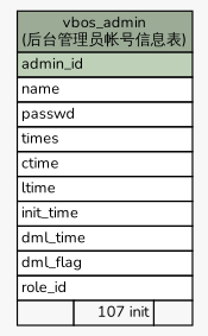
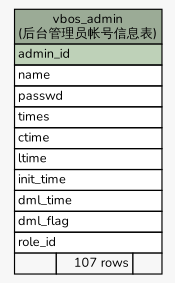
  digraph {
    bgcolor="#f7f7f7"
    fontname=Nunito
    fontsize=11
    nodesep=0.18
    rankdir=RL
    ranksep=0.46
-   n1 [fontname=Nunito fontsize=11 label=<     <TABLE BORDER="0" CELLBORDER="1" CELLSPACING="0" BGCOLOR="#ffffff">       <TR><TD COLSPAN="3" BGCOLOR="#9bab96" ALIGN="CENTER">vbos_admin<br/>(后台管理员帐号信息表)</TD></TR>       <TR><TD PORT="admin_id" COLSPAN="3" BGCOLOR="#bed1b8" ALIGN="LEFT">admin_id</TD></TR>       <TR><TD PORT="name" COLSPAN="3" ALIGN="LEFT">name</TD></TR>       <TR><TD PORT="passwd" COLSPAN="3" ALIGN="LEFT">passwd</TD></TR>       <TR><TD PORT="times" COLSPAN="3" ALIGN="LEFT">times</TD></TR>       <TR><TD PORT="ctime" COLSPAN="3" ALIGN="LEFT">ctime</TD></TR>       <TR><TD PORT="ltime" COLSPAN="3" ALIGN="LEFT">ltime</TD></TR>       <TR><TD PORT="init_time" COLSPAN="3" ALIGN="LEFT">init_time</TD></TR>       <TR><TD PORT="dml_time" COLSPAN="3" ALIGN="LEFT">dml_time</TD></TR>       <TR><TD PORT="dml_flag" COLSPAN="3" ALIGN="LEFT">dml_flag</TD></TR>       <TR><TD PORT="role_id" COLSPAN="3" ALIGN="LEFT">role_id</TD></TR>       <TR><TD ALIGN="LEFT" BGCOLOR="#f7f7f7">  </TD><TD ALIGN="RIGHT" BGCOLOR="#f7f7f7">107 init</TD><TD ALIGN="RIGHT" BGCOLOR="#f7f7f7">  </TD></TR>     </TABLE>> shape=plaintext]
+   n1 [fontname=Nunito fontsize=11 label=<     <TABLE BORDER="0" CELLBORDER="1" CELLSPACING="0" BGCOLOR="#ffffff">       <TR><TD COLSPAN="3" BGCOLOR="#9bab96" ALIGN="CENTER">vbos_admin<br/>(后台管理员帐号信息表)</TD></TR>       <TR><TD PORT="admin_id" COLSPAN="3" BGCOLOR="#bed1b8" ALIGN="LEFT">admin_id</TD></TR>       <TR><TD PORT="name" COLSPAN="3" ALIGN="LEFT">name</TD></TR>       <TR><TD PORT="passwd" COLSPAN="3" ALIGN="LEFT">passwd</TD></TR>       <TR><TD PORT="times" COLSPAN="3" ALIGN="LEFT">times</TD></TR>       <TR><TD PORT="ctime" COLSPAN="3" ALIGN="LEFT">ctime</TD></TR>       <TR><TD PORT="ltime" COLSPAN="3" ALIGN="LEFT">ltime</TD></TR>       <TR><TD PORT="init_time" COLSPAN="3" ALIGN="LEFT">init_time</TD></TR>       <TR><TD PORT="dml_time" COLSPAN="3" ALIGN="LEFT">dml_time</TD></TR>       <TR><TD PORT="dml_flag" COLSPAN="3" ALIGN="LEFT">dml_flag</TD></TR>       <TR><TD PORT="role_id" COLSPAN="3" ALIGN="LEFT">role_id</TD></TR>       <TR><TD ALIGN="LEFT" BGCOLOR="#f7f7f7">  </TD><TD ALIGN="RIGHT" BGCOLOR="#f7f7f7">107 rows</TD><TD ALIGN="RIGHT" BGCOLOR="#f7f7f7">  </TD></TR>     </TABLE>> shape=plaintext]
  }
